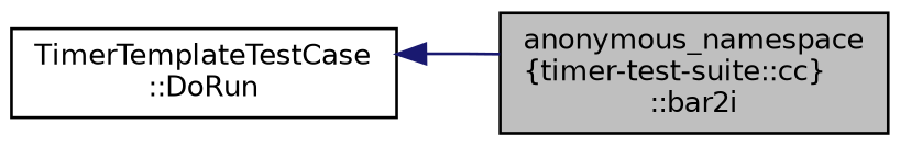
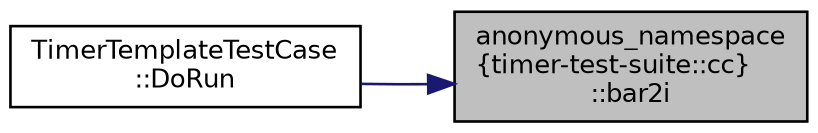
  digraph {
    rankdir=RL
    node [color=black fontname=Helvetica fontsize=10 shape=record style=filled]
    n1 [fillcolor=grey75 fontcolor=black height=0.2 label="anonymous_namespace\l\{timer-test-suite::cc\}\l::bar2i" width=0.4]
    n2 [fillcolor=white height=0.2 label="TimerTemplateTestCase\l::DoRun" width=0.4]
-   n2 -> n1 [color=midnightblue dir=back fontname=Helvetica fontsize=10 labelfontname=Helvetica labelfontsize=10 style=solid]
+   n1 -> n2 [color=midnightblue dir=back fontname=Helvetica fontsize=10 labelfontname=Helvetica labelfontsize=10 style=solid]
  }
